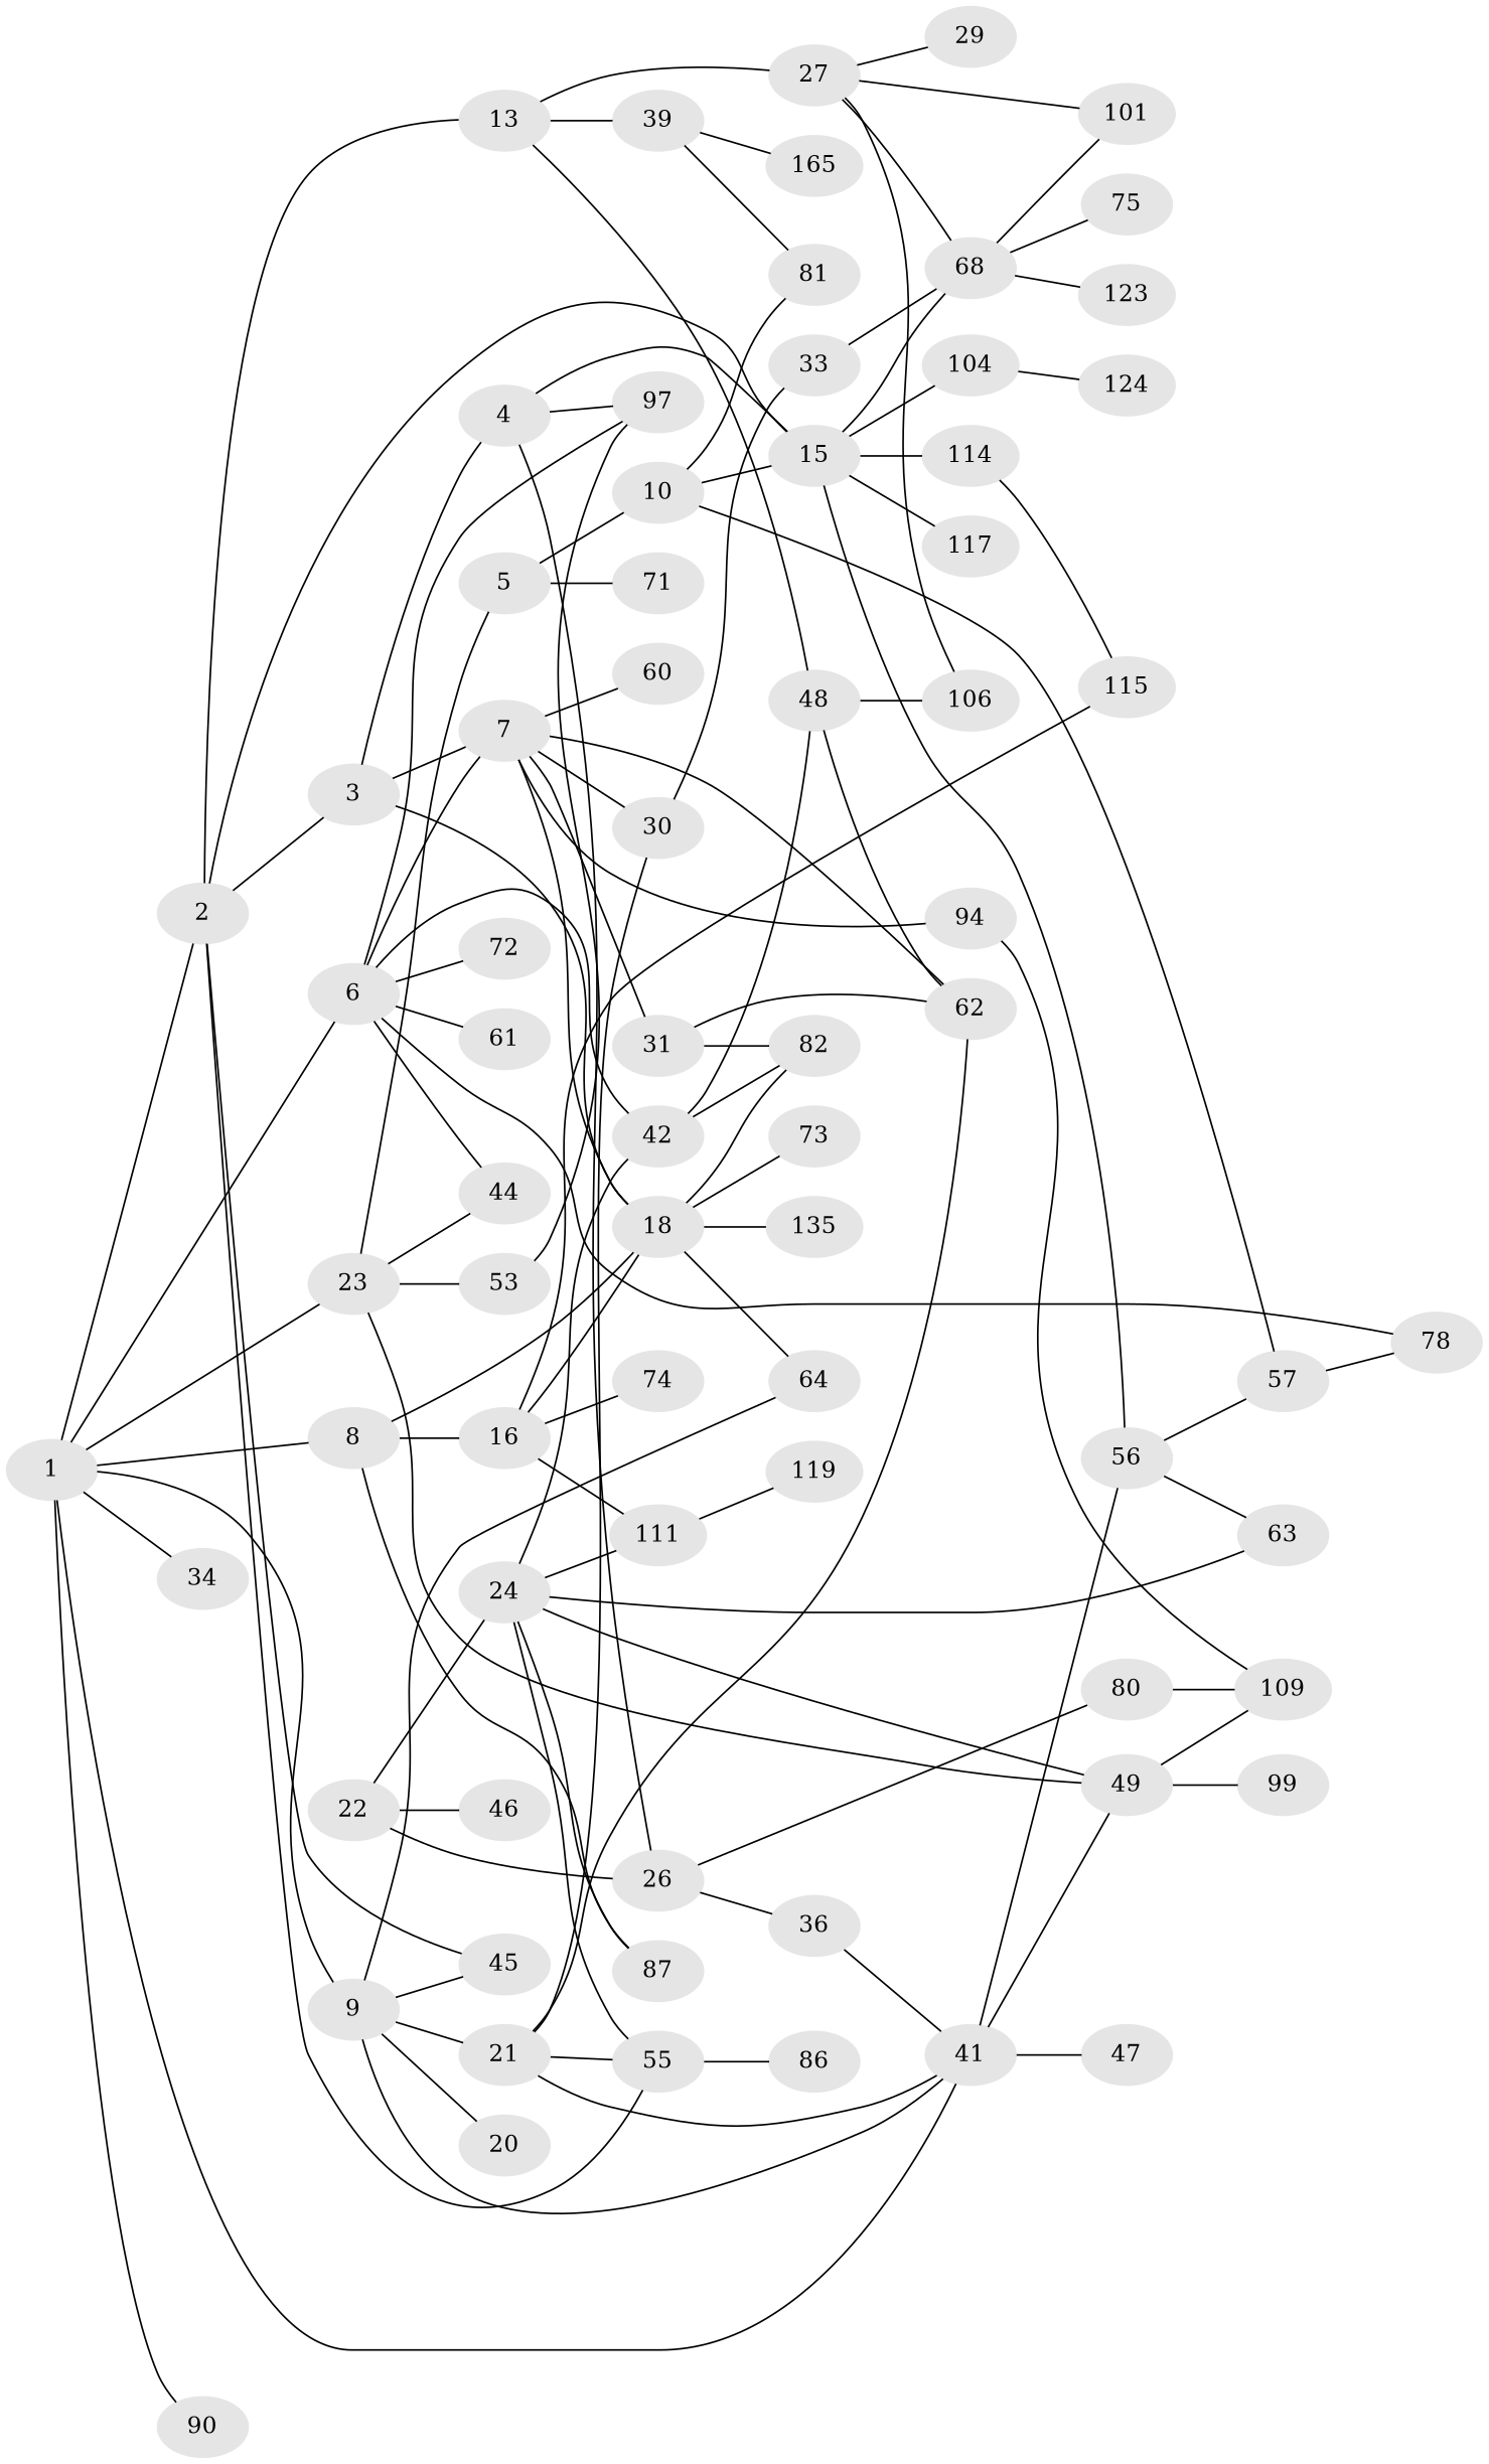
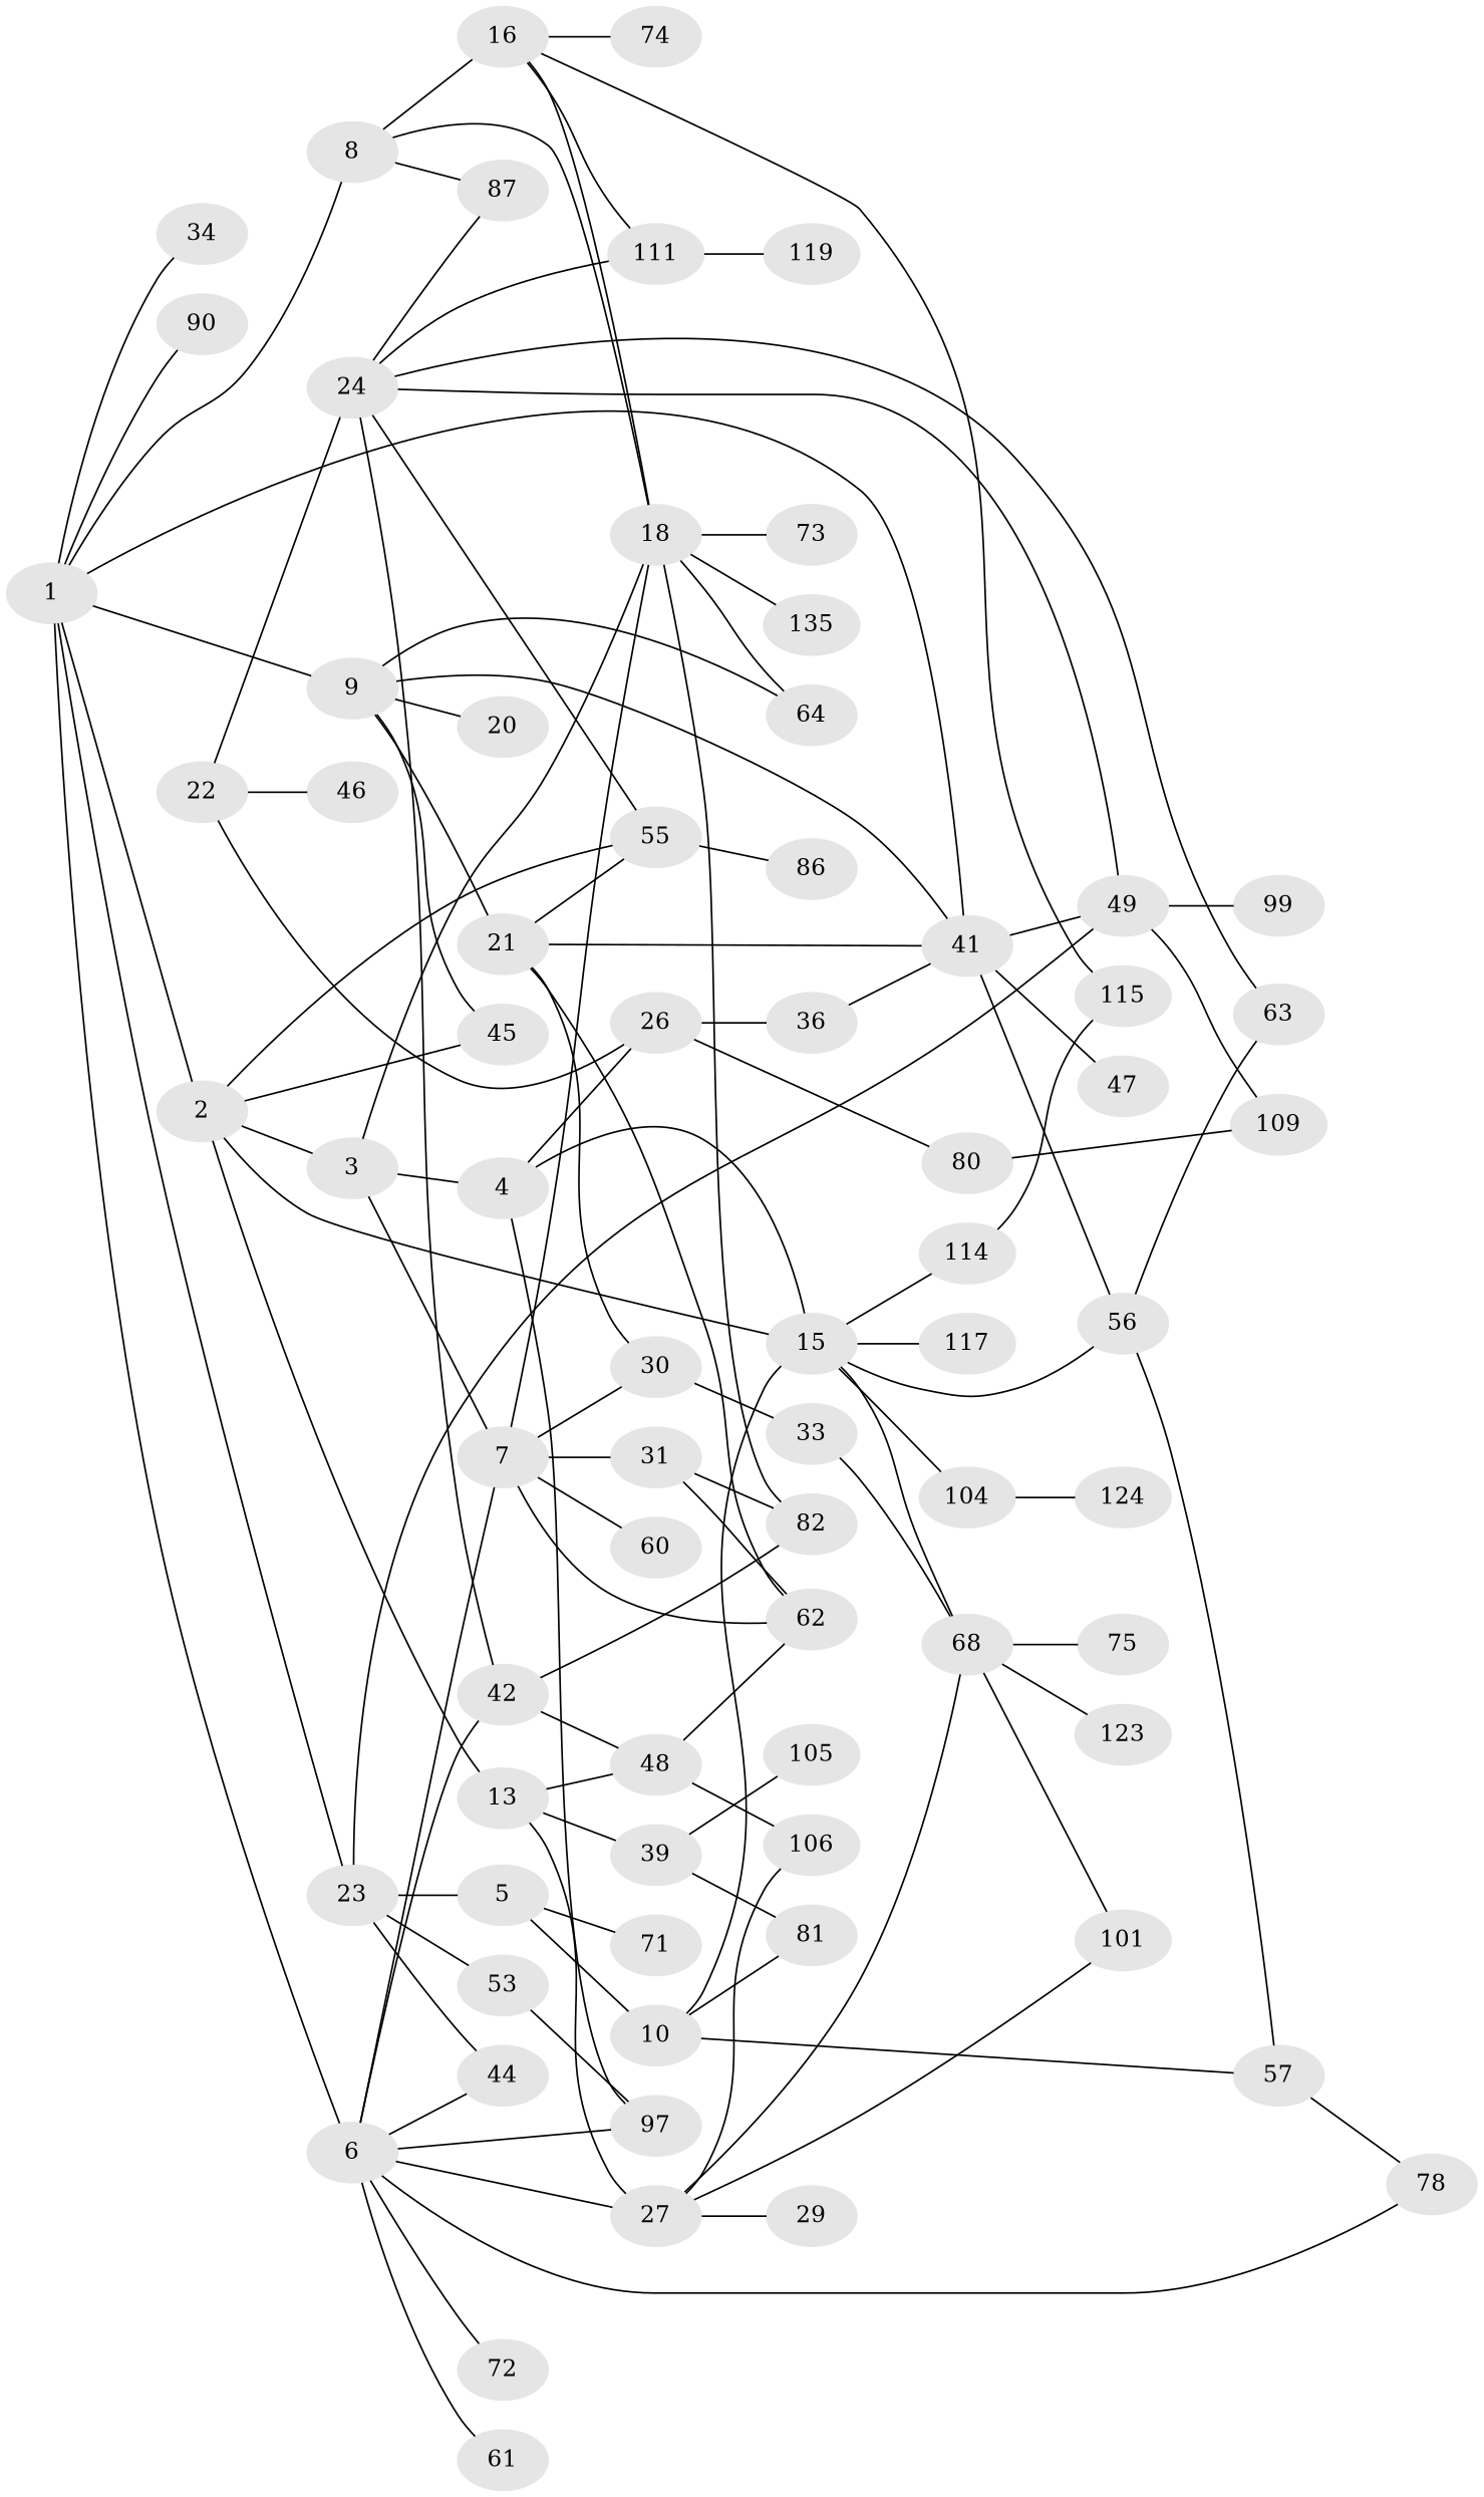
  graph {
    rankdir=LR
    node [color=gray90 style=filled]
    1
    2
    6 [super="+14+19+138"]
    8
    9 [super="+12+88"]
    23 [super="+136"]
    34
    41 [super="+85+96"]
    90
    3
    13 [super="+128+35"]
    15
    45 [super="+100"]
    55 [super="+67"]
    10 [super="+113+25"]
    5
    71
    7 [super="+28"]
    97 [super="+107"]
    27 [super="+51+143+59"]
    42 [super="+70"]
    44
    61
    72
    78 [super="+79"]
    18 [super="+43"]
    16 [super="+141"]
    87 [super="+132"]
    20 [super="+66"]
    21 [super="+54+32"]
    64
    49 [super="+50"]
    53
    56
    47
    4 [super="+11"]
    48 [super="+103+116"]
    39 [super="+102+127"]
    68 [super="+93+118"]
    104 [super="+142"]
    114
    117
    86
    26 [super="+77"]
    30
    31 [super="+83+40"]
    60 [super="+76+98"]
-   94
    62 [super="+126"]
    73
    82
    135
    36 [super="+108"]
    80
    57 [super="+58"]
    81
    22
    24 [super="+37"]
    46
    29
    101 [super="+145"]
    106
    33 [super="+38"]
    109 [super="+112+110"]
    74
    111 [super="+122"]
    115
-   105 [label=165]
+   105
    63
    75 [super="+137"]
    123
    124
    119
    99
    1 -- 2
    1 -- 6
    1 -- 8
    1 -- 9
    1 -- 23
    1 -- 34
    1 -- 41
    1 -- 90
    2 -- 3
    2 -- 13
    2 -- 15
    2 -- 45
    2 -- 55
    6 -- 7
    6 -- 97
+   6 -- 27
    6 -- 42
    6 -- 44
    6 -- 61
    6 -- 72
    6 -- 78
    8 -- 18
    8 -- 16
    8 -- 87
    9 -- 41
    9 -- 45
    9 -- 20
    9 -- 21
    9 -- 64
    23 -- 5
    23 -- 44
    23 -- 49
    23 -- 53
    41 -- 49
    41 -- 56
    41 -- 47
    3 -- 7
    3 -- 18
    3 -- 4
    13 -- 27
    13 -- 48
    13 -- 39
    15 -- 56
    15 -- 68
    15 -- 104
    15 -- 114
    15 -- 117
    55 -- 86
    10 -- 15
    10 -- 57
    10 -- 81 [weight=2]
    5 -- 10
    5 -- 71
    7 -- 18
    7 -- 30
    7 -- 31
    7 -- 60
-   7 -- 94
    7 -- 62
    27 -- 68
    27 -- 29
    27 -- 101
    27 -- 106
    42 -- 48
    42 -- 82
    18 -- 64
    18 -- 73
    18 -- 82
    18 -- 135
    16 -- 18
    16 -- 74
    16 -- 111
    16 -- 115
    21 -- 41
    21 -- 55
    21 -- 30
    21 -- 62
    49 -- 109
    49 -- 99
    53 -- 97
    56 -- 57
    56 -- 63
    4 -- 15
    4 -- 97
    4 -- 26
    48 -- 62
    48 -- 106
    39 -- 81
    39 -- 105
    68 -- 101
    68 -- 75
    68 -- 123
    104 -- 124
    114 -- 115
    26 -- 36
    26 -- 80
    30 -- 33
    31 -- 62
    31 -- 82
-   94 -- 109
    36 -- 41
    80 -- 109
    57 -- 78
    22 -- 26
    22 -- 24
    22 -- 46
    24 -- 55
    24 -- 42
    24 -- 87
    24 -- 49
    24 -- 111
    24 -- 63
    33 -- 68
    111 -- 119
  }
